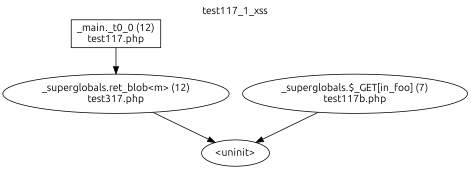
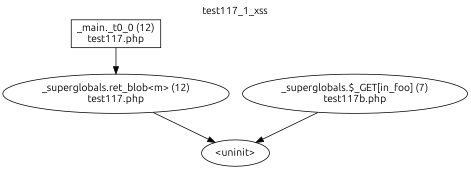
  digraph {
    fontname=Ubuntu
    label=test117_1_xss
    labelloc=t
    node [fontname=Ubuntu shape=ellipse]
    edge [fontname=Ubuntu]
    n1 [label="_main._t0_0 (12)\ntest117.php" shape=box]
-   n2 [label="_superglobals.ret_blob<m> (12)\ntest317.php"]
+   n2 [label="_superglobals.ret_blob<m> (12)\ntest117.php"]
    n3 [label="<uninit>"]
    n4 [label="_superglobals.$_GET[in_foo] (7)\ntest117b.php"]
    n1 -> n2
    n2 -> n3
    n4 -> n3
  }
